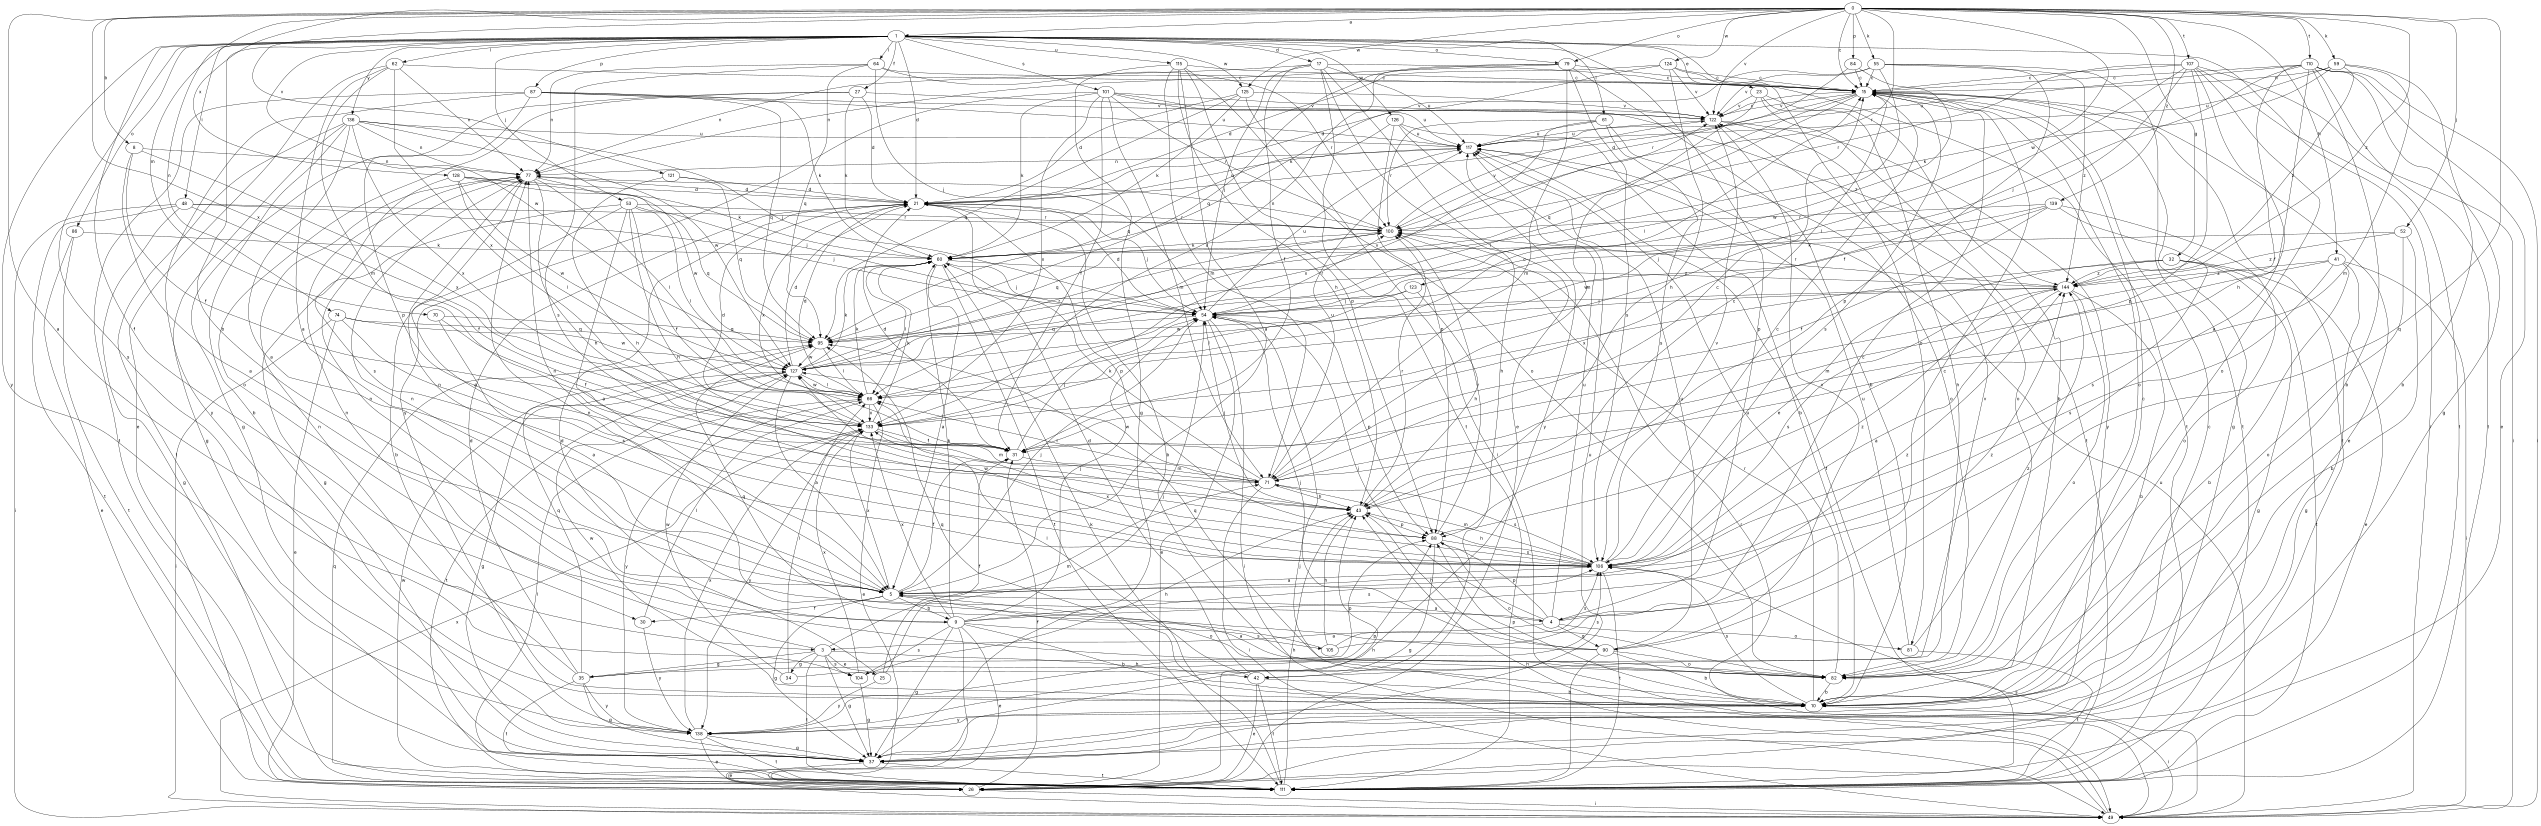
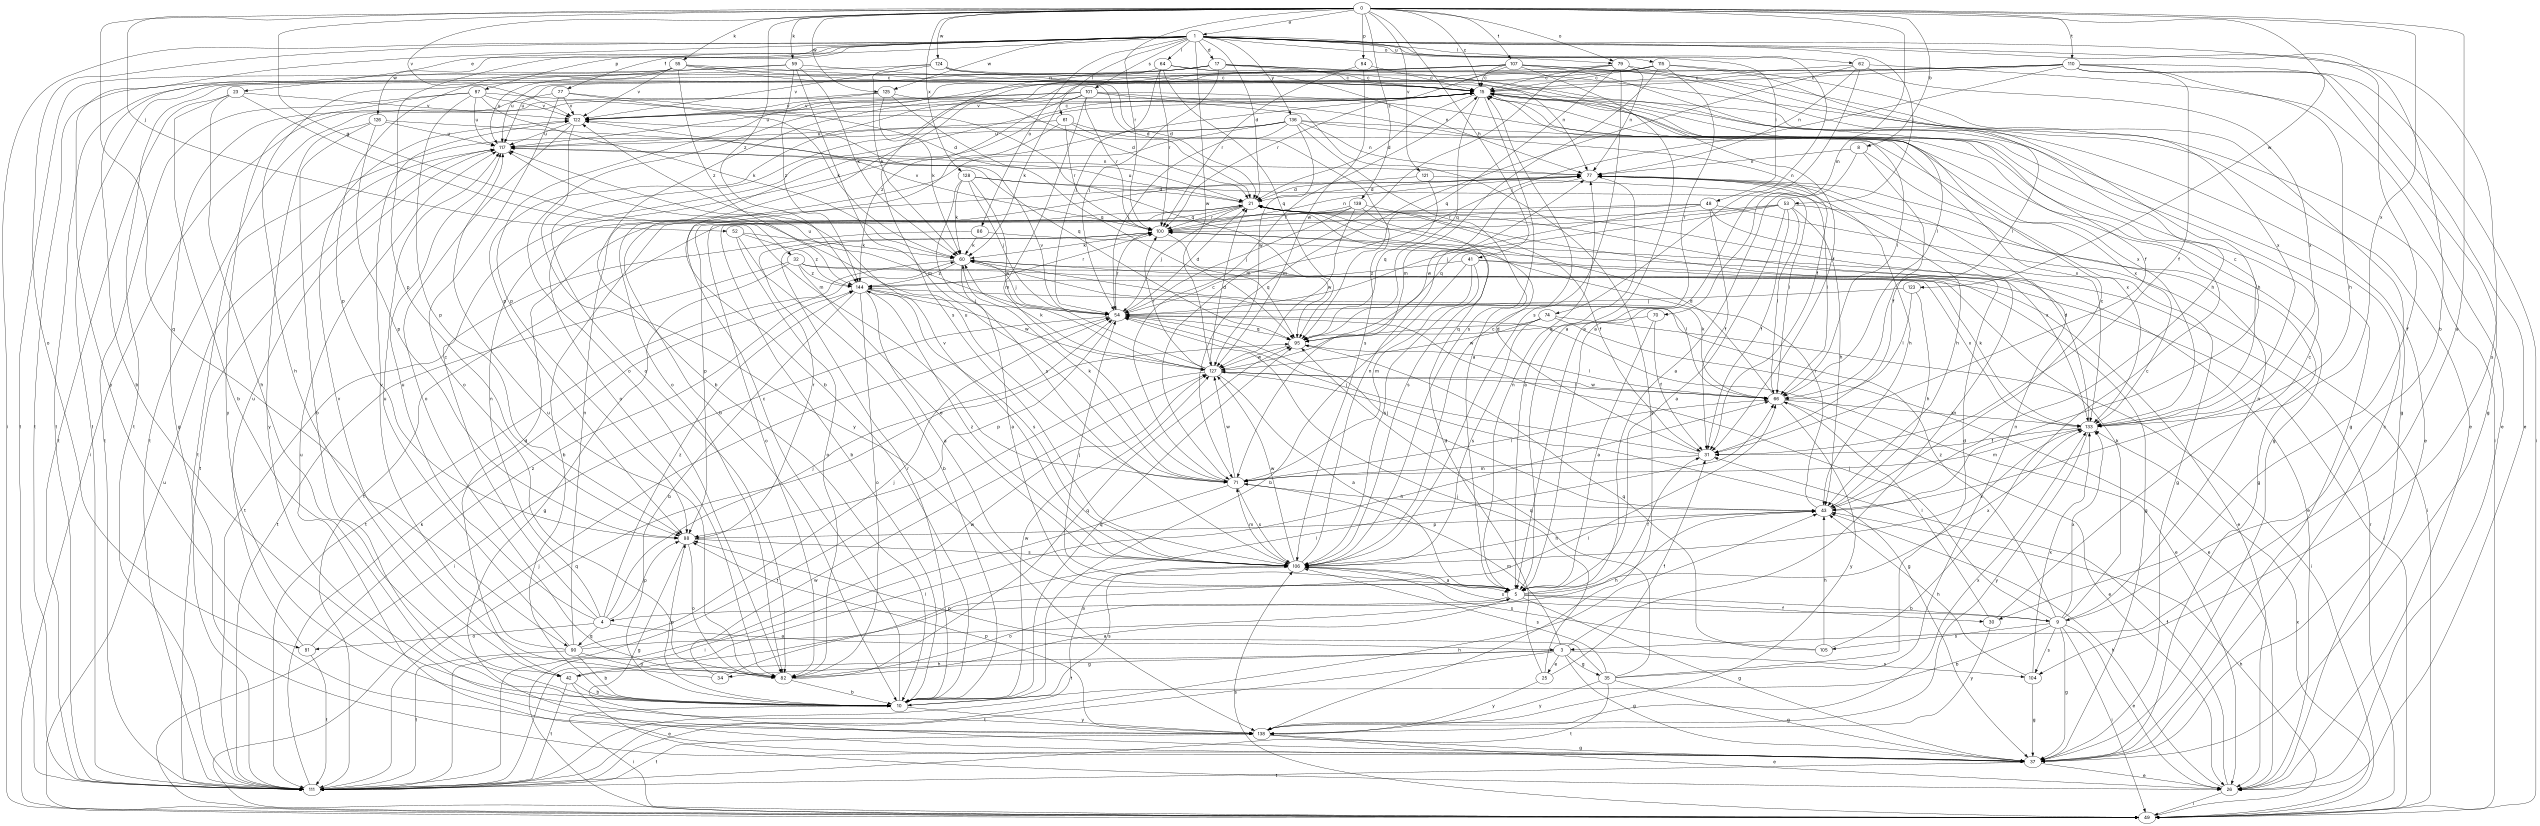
  strict digraph {
    fontname=Inter
    node [fontname=Inter]
    edge [fontname=Inter]
    0
    1
    3
    8
    15
    32
    41
    52
    55
    59
    70
    79
    84
    90
    100
    107
    110
    121
    122
    123
    124
    125
    128
    133
    139
    144
    9
    17
    21
    23
    27
    30
    48
    49
    53
    61
    62
    64
    74
    n40 [label=86]
    81
    87
    88
    101
    104
    115
    126
    127
    136
    138
    25
    34
    35
    37
    42
    71
    77
    111
    5
    31
    82
    26
    106
    95
    66
    10
    60
    117
    54
    43
    105
    4
    0 -> 1 [label=a]
    0 -> 3 [label=a]
    0 -> 8 [label=b]
    0 -> 15 [label=c]
    0 -> 32 [label=g]
    0 -> 41 [label=h]
    0 -> 52 [label=j]
    0 -> 55 [label=k]
    0 -> 59 [label=k]
    0 -> 70 [label=m]
    0 -> 79 [label=o]
    0 -> 84 [label=p]
    0 -> 90 [label=q]
    0 -> 100 [label=r]
    0 -> 107 [label=t]
    0 -> 110 [label=t]
    0 -> 121 [label=v]
    0 -> 122 [label=v]
    0 -> 123 [label=w]
    0 -> 124 [label=w]
    0 -> 125 [label=w]
    0 -> 128 [label=x]
    0 -> 133 [label=x]
    0 -> 139 [label=z]
    0 -> 144 [label=z]
    1 -> 79 [label=o]
    1 -> 125 [label=w]
    1 -> 9 [label=b]
    1 -> 17 [label=d]
    1 -> 21 [label=d]
    1 -> 23 [label=e]
    1 -> 27 [label=f]
    1 -> 30 [label=f]
    1 -> 48 [label=i]
    1 -> 49 [label=i]
    1 -> 53 [label=j]
    1 -> 61 [label=l]
    1 -> 62 [label=l]
    1 -> 64 [label=l]
    1 -> 74 [label=n]
    1 -> n40 [label=o]
    1 -> 81 [label=o]
    1 -> 87 [label=p]
-   1 -> 4 [label=p]
+   1 -> 88 [label=p]
    1 -> 101 [label=s]
    1 -> 104 [label=s]
    1 -> 115 [label=u]
    1 -> 126 [label=w]
    1 -> 127 [label=w]
    1 -> 136 [label=y]
    1 -> 138 [label=y]
    3 -> 104 [label=s]
    3 -> 25 [label=e]
    3 -> 34 [label=g]
    3 -> 35 [label=g]
    3 -> 37 [label=g]
    3 -> 42 [label=h]
    3 -> 71 [label=m]
    3 -> 77 [label=n]
    3 -> 111 [label=t]
    8 -> 133 [label=x]
    8 -> 77 [label=n]
    8 -> 5 [label=a]
    8 -> 31 [label=f]
    15 -> 122 [label=v]
    15 -> 21 [label=d]
    15 -> 37 [label=g]
    15 -> 111 [label=t]
    15 -> 82 [label=o]
    15 -> 26 [label=e]
    15 -> 106 [label=s]
    15 -> 95 [label=q]
    15 -> 66 [label=l]
    32 -> 133 [label=x]
    32 -> 144 [label=z]
    32 -> 37 [label=g]
    32 -> 111 [label=t]
    32 -> 26 [label=e]
    32 -> 106 [label=e]
    41 -> 144 [label=z]
    41 -> 49 [label=i]
    41 -> 37 [label=g]
    41 -> 71 [label=m]
    41 -> 106 [label=s]
    41 -> 10 [label=b]
    52 -> 144 [label=z]
    52 -> 82 [label=o]
    52 -> 10 [label=b]
    52 -> 60 [label=k]
    55 -> 15 [label=c]
    55 -> 122 [label=v]
    55 -> 144 [label=z]
    55 -> 21 [label=d]
    55 -> 88 [label=p]
    55 -> 111 [label=t]
    55 -> 66 [label=l]
    59 -> 15 [label=n]
    59 -> 144 [label=z]
    59 -> 71 [label=m]
    59 -> 10 [label=b]
    59 -> 60 [label=k]
    59 -> 117 [label=u]
    70 -> 5 [label=a]
    70 -> 31 [label=f]
    70 -> 95 [label=q]
    79 -> 15 [label=c]
    79 -> 133 [label=x]
    79 -> 71 [label=m]
    79 -> 77 [label=n]
    79 -> 106 [label=s]
    79 -> 95 [label=q]
    79 -> 10 [label=b]
    84 -> 15 [label=c]
    84 -> 100 [label=r]
    84 -> 127 [label=w]
    90 -> 122 [label=v]
    90 -> 77 [label=n]
    90 -> 111 [label=t]
    90 -> 82 [label=o]
    90 -> 10 [label=b]
    90 -> 117 [label=u]
    90 -> 54 [label=j]
    90 -> 43 [label=h]
    100 -> 122 [label=v]
    100 -> 77 [label=n]
    100 -> 95 [label=q]
    100 -> 60 [label=k]
    107 -> 15 [label=c]
    107 -> 100 [label=r]
    107 -> 49 [label=i]
    107 -> 88 [label=p]
    107 -> 111 [label=t]
    107 -> 5 [label=a]
    107 -> 31 [label=f]
    107 -> 82 [label=o]
    107 -> 66 [label=l]
    110 -> 15 [label=c]
    110 -> 49 [label=i]
    110 -> 37 [label=g]
    110 -> 111 [label=t]
    110 -> 31 [label=f]
    110 -> 26 [label=e]
    110 -> 10 [label=b]
    110 -> 117 [label=u]
    110 -> 54 [label=j]
    110 -> 43 [label=h]
    121 -> 21 [label=d]
    121 -> 95 [label=q]
    121 -> 43 [label=h]
    122 -> 15 [label=c]
    122 -> 138 [label=y]
    122 -> 82 [label=o]
    122 -> 117 [label=u]
    123 -> 66 [label=l]
    123 -> 54 [label=j]
    123 -> 43 [label=h]
    124 -> 15 [label=c]
    124 -> 122 [label=v]
    124 -> 21 [label=d]
    124 -> 111 [label=t]
    124 -> 60 [label=k]
    124 -> 43 [label=h]
    125 -> 122 [label=v]
    125 -> 21 [label=d]
    125 -> 49 [label=i]
    125 -> 95 [label=q]
    125 -> 60 [label=k]
    128 -> 21 [label=d]
    128 -> 127 [label=w]
    128 -> 106 [label=s]
    128 -> 66 [label=l]
    128 -> 60 [label=k]
    128 -> 54 [label=j]
    133 -> 15 [label=c]
    133 -> 21 [label=d]
    133 -> 138 [label=y]
    133 -> 71 [label=m]
    133 -> 31 [label=f]
    133 -> 60 [label=k]
    139 -> 100 [label=r]
    139 -> 127 [label=w]
    139 -> 31 [label=f]
    139 -> 82 [label=o]
    139 -> 106 [label=s]
    139 -> 54 [label=j]
    144 -> 100 [label=r]
    144 -> 127 [label=w]
    144 -> 5 [label=a]
    144 -> 82 [label=o]
    144 -> 106 [label=s]
    144 -> 10 [label=b]
    144 -> 54 [label=j]
    9 -> 133 [label=x]
    9 -> 144 [label=z]
    9 -> 49 [label=i]
    9 -> 104 [label=s]
    9 -> 37 [label=g]
    9 -> 77 [label=n]
    9 -> 26 [label=e]
    9 -> 106 [label=s]
    9 -> 10 [label=b]
    9 -> 60 [label=k]
    9 -> 54 [label=j]
    9 -> 105 [label=s]
    17 -> 15 [label=c]
    17 -> 42 [label=h]
    17 -> 77 [label=n]
    17 -> 111 [label=t]
    17 -> 31 [label=f]
    17 -> 26 [label=e]
    17 -> 117 [label=u]
    17 -> 54 [label=j]
    21 -> 100 [label=r]
    21 -> 133 [label=x]
    21 -> 88 [label=p]
    21 -> 10 [label=b]
    21 -> 117 [label=u]
    21 -> 54 [label=j]
    23 -> 122 [label=v]
    23 -> 42 [label=h]
    23 -> 71 [label=m]
    23 -> 111 [label=t]
    23 -> 10 [label=b]
    27 -> 122 [label=v]
    27 -> 21 [label=d]
    27 -> 37 [label=g]
    27 -> 82 [label=o]
    27 -> 60 [label=k]
+   30 -> 15 [label=c]
    30 -> 138 [label=y]
    30 -> 66 [label=l]
    48 -> 100 [label=r]
    48 -> 49 [label=i]
    48 -> 37 [label=g]
    48 -> 111 [label=t]
    48 -> 31 [label=f]
    48 -> 54 [label=j]
    49 -> 100 [label=r]
    49 -> 133 [label=x]
    49 -> 106 [label=s]
    49 -> 117 [label=u]
    49 -> 54 [label=j]
    49 -> 43 [label=h]
    53 -> 100 [label=r]
    53 -> 37 [label=g]
    53 -> 5 [label=a]
    53 -> 31 [label=f]
    53 -> 95 [label=q]
    53 -> 66 [label=l]
    53 -> 10 [label=b]
    53 -> 43 [label=h]
    61 -> 100 [label=r]
    61 -> 133 [label=x]
    61 -> 82 [label=o]
    61 -> 106 [label=s]
    61 -> 117 [label=u]
    62 -> 15 [label=c]
    62 -> 133 [label=x]
    62 -> 71 [label=m]
    62 -> 77 [label=n]
    62 -> 5 [label=a]
    62 -> 26 [label=e]
    64 -> 15 [label=c]
    64 -> 100 [label=r]
    64 -> 77 [label=n]
    64 -> 106 [label=s]
    64 -> 95 [label=q]
    64 -> 54 [label=j]
    74 -> 49 [label=i]
    74 -> 127 [label=w]
    74 -> 26 [label=e]
    74 -> 106 [label=s]
    74 -> 95 [label=q]
    n40 -> 111 [label=t]
    n40 -> 26 [label=e]
    n40 -> 60 [label=k]
    81 -> 144 [label=z]
    81 -> 111 [label=t]
    81 -> 117 [label=u]
    87 -> 122 [label=v]
    87 -> 88 [label=p]
    87 -> 138 [label=y]
    87 -> 111 [label=t]
    87 -> 95 [label=q]
    87 -> 60 [label=k]
    87 -> 117 [label=u]
    88 -> 100 [label=r]
    88 -> 37 [label=g]
    88 -> 82 [label=o]
    88 -> 106 [label=s]
    101 -> 100 [label=r]
    101 -> 122 [label=v]
    101 -> 133 [label=x]
    101 -> 144 [label=z]
    101 -> 138 [label=y]
    101 -> 71 [label=m]
    101 -> 31 [label=f]
    101 -> 60 [label=k]
    101 -> 117 [label=u]
    104 -> 133 [label=x]
    104 -> 37 [label=g]
    104 -> 43 [label=h]
    115 -> 15 [label=c]
    115 -> 88 [label=p]
    115 -> 37 [label=g]
    115 -> 71 [label=m]
    115 -> 5 [label=a]
    115 -> 82 [label=o]
    115 -> 43 [label=h]
    126 -> 88 [label=p]
    126 -> 138 [label=y]
    126 -> 95 [label=q]
    126 -> 10 [label=b]
    126 -> 117 [label=u]
    127 -> 100 [label=r]
    127 -> 122 [label=v]
    127 -> 21 [label=d]
    127 -> 37 [label=g]
    127 -> 111 [label=t]
    127 -> 5 [label=a]
    127 -> 66 [label=l]
    127 -> 60 [label=k]
    136 -> 133 [label=x]
    136 -> 127 [label=w]
    136 -> 37 [label=g]
    136 -> 77 [label=n]
    136 -> 111 [label=t]
    136 -> 5 [label=a]
    136 -> 10 [label=b]
    136 -> 117 [label=u]
    136 -> 54 [label=j]
    138 -> 133 [label=x]
    138 -> 88 [label=p]
    138 -> 37 [label=g]
    138 -> 111 [label=t]
    138 -> 26 [label=e]
    25 -> 21 [label=d]
    25 -> 138 [label=y]
    25 -> 31 [label=f]
    25 -> 54 [label=j]
    34 -> 122 [label=v]
    34 -> 127 [label=w]
    34 -> 66 [label=l]
    35 -> 21 [label=d]
    35 -> 88 [label=p]
    35 -> 138 [label=y]
    35 -> 37 [label=g]
    35 -> 77 [label=n]
    35 -> 111 [label=t]
    35 -> 106 [label=s]
    35 -> 95 [label=q]
    37 -> 15 [label=c]
    37 -> 111 [label=t]
    37 -> 26 [label=e]
    37 -> 117 [label=u]
    42 -> 21 [label=d]
    42 -> 111 [label=t]
    42 -> 26 [label=e]
    42 -> 66 [label=l]
    42 -> 10 [label=b]
    71 -> 15 [label=c]
    71 -> 49 [label=i]
    71 -> 127 [label=w]
    71 -> 106 [label=s]
    71 -> 66 [label=l]
    71 -> 60 [label=k]
    71 -> 117 [label=u]
    71 -> 43 [label=h]
    77 -> 21 [label=d]
    77 -> 127 [label=w]
    77 -> 5 [label=a]
    77 -> 66 [label=l]
    77 -> 43 [label=h]
    111 -> 127 [label=w]
    111 -> 95 [label=q]
    111 -> 66 [label=l]
    111 -> 60 [label=k]
    111 -> 43 [label=h]
    5 -> 133 [label=x]
    5 -> 9 [label=b]
    5 -> 30 [label=f]
    5 -> 37 [label=g]
    5 -> 77 [label=n]
    5 -> 31 [label=f]
    5 -> 82 [label=o]
    5 -> 54 [label=j]
    5 -> 4 [label=a]
    31 -> 21 [label=d]
    31 -> 71 [label=m]
    31 -> 54 [label=j]
    82 -> 5 [label=a]
    82 -> 95 [label=q]
    82 -> 10 [label=b]
    82 -> 117 [label=u]
    26 -> 49 [label=i]
    26 -> 31 [label=f]
    26 -> 43 [label=h]
    106 -> 15 [label=c]
    106 -> 122 [label=v]
    106 -> 133 [label=x]
    106 -> 144 [label=z]
    106 -> 127 [label=w]
    106 -> 71 [label=m]
    106 -> 77 [label=n]
    106 -> 111 [label=t]
    106 -> 5 [label=a]
    106 -> 43 [label=h]
    95 -> 127 [label=w]
    95 -> 66 [label=l]
    66 -> 133 [label=x]
    66 -> 21 [label=d]
    66 -> 127 [label=w]
    66 -> 138 [label=y]
    66 -> 26 [label=e]
    66 -> 60 [label=k]
    10 -> 15 [label=c]
    10 -> 100 [label=r]
    10 -> 49 [label=i]
    10 -> 88 [label=p]
    10 -> 127 [label=w]
    10 -> 138 [label=y]
    10 -> 106 [label=s]
    10 -> 95 [label=q]
    60 -> 144 [label=z]
    60 -> 111 [label=t]
    60 -> 5 [label=a]
    60 -> 66 [label=l]
    60 -> 54 [label=j]
    117 -> 77 [label=n]
    117 -> 111 [label=t]
    54 -> 100 [label=r]
    54 -> 21 [label=d]
    54 -> 49 [label=i]
    54 -> 88 [label=p]
    54 -> 26 [label=e]
    54 -> 95 [label=q]
    54 -> 117 [label=u]
    43 -> 15 [label=c]
    43 -> 100 [label=r]
    43 -> 88 [label=p]
    43 -> 54 [label=j]
    105 -> 15 [label=c]
    105 -> 106 [label=s]
    105 -> 95 [label=q]
    105 -> 43 [label=h]
    4 -> 3 [label=a]
    4 -> 15 [label=c]
    4 -> 90 [label=q]
    4 -> 144 [label=z]
    4 -> 81 [label=o]
    4 -> 88 [label=p]
    4 -> 77 [label=n]
    4 -> 117 [label=u]
    4 -> 54 [label=j]
  }
